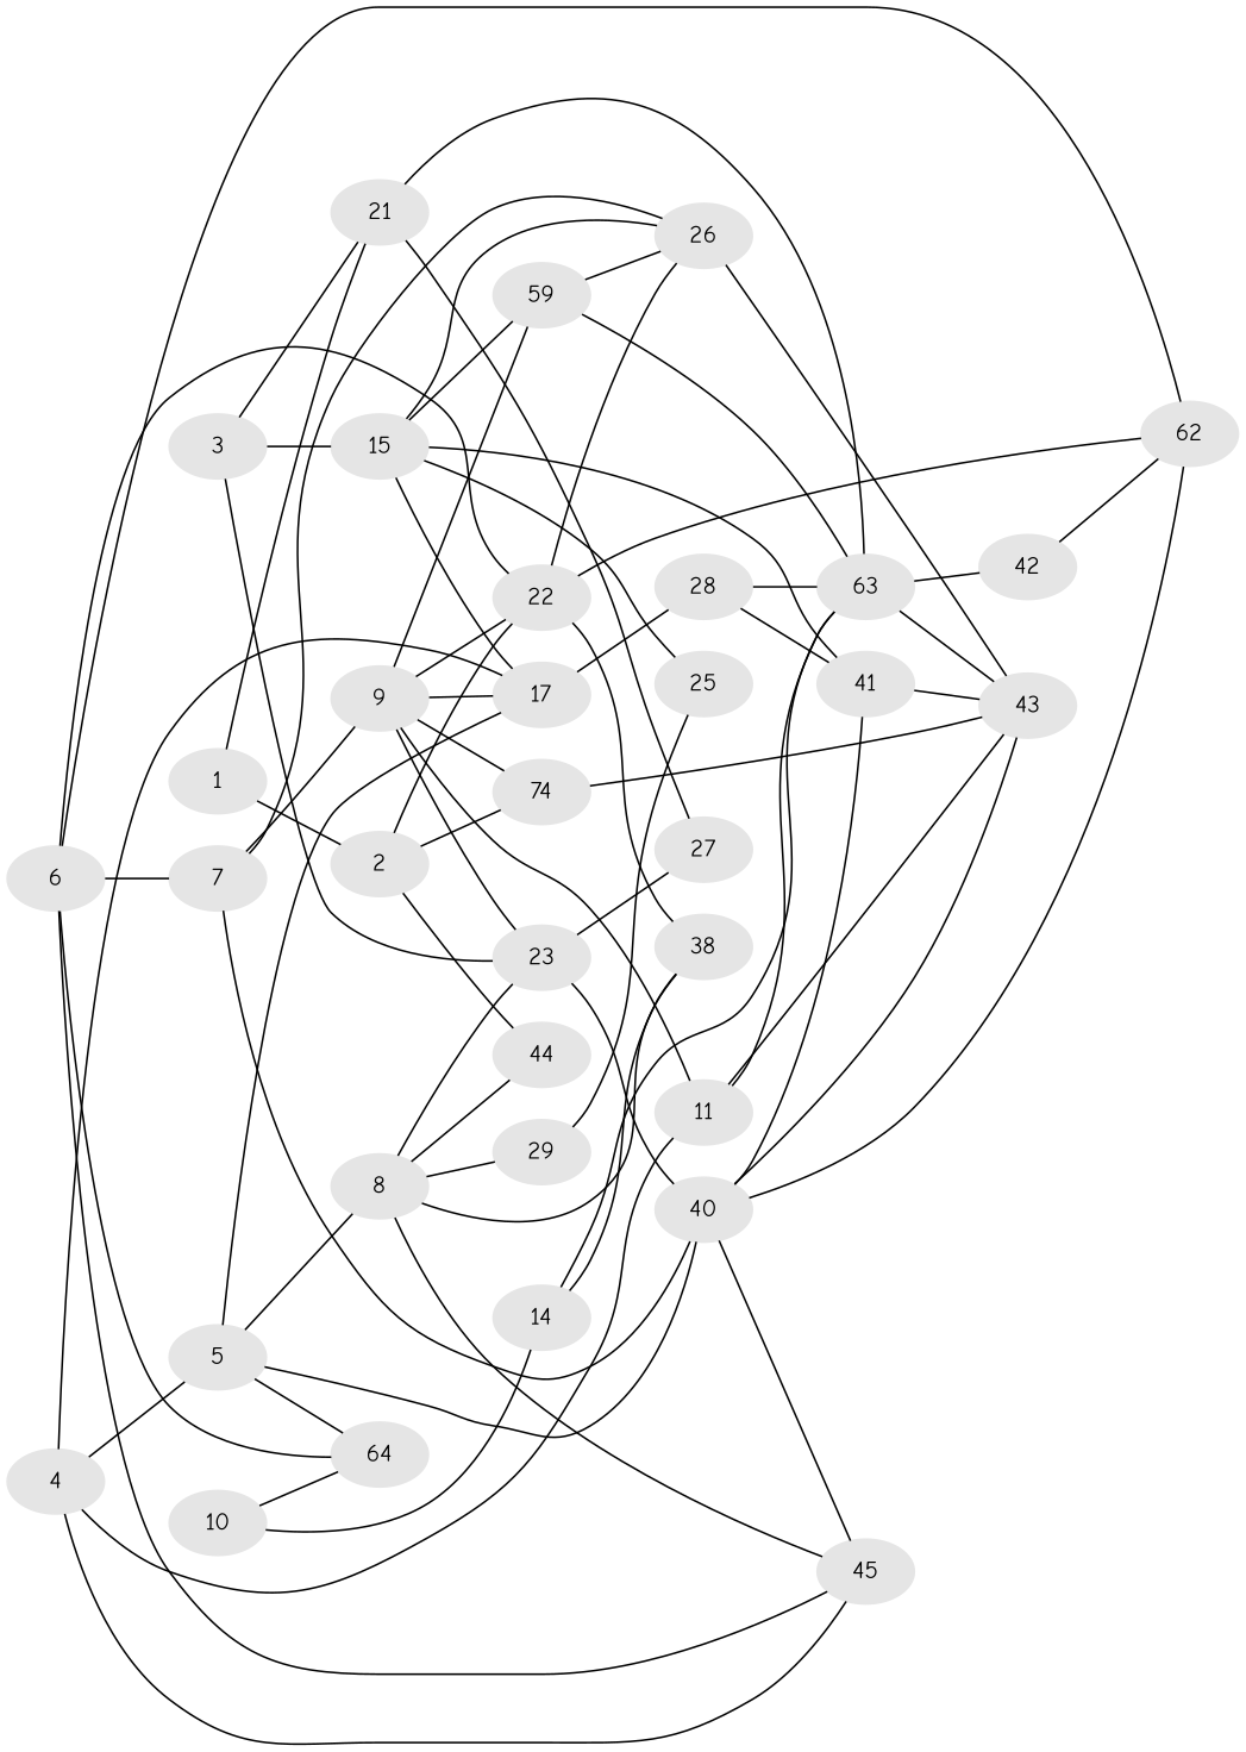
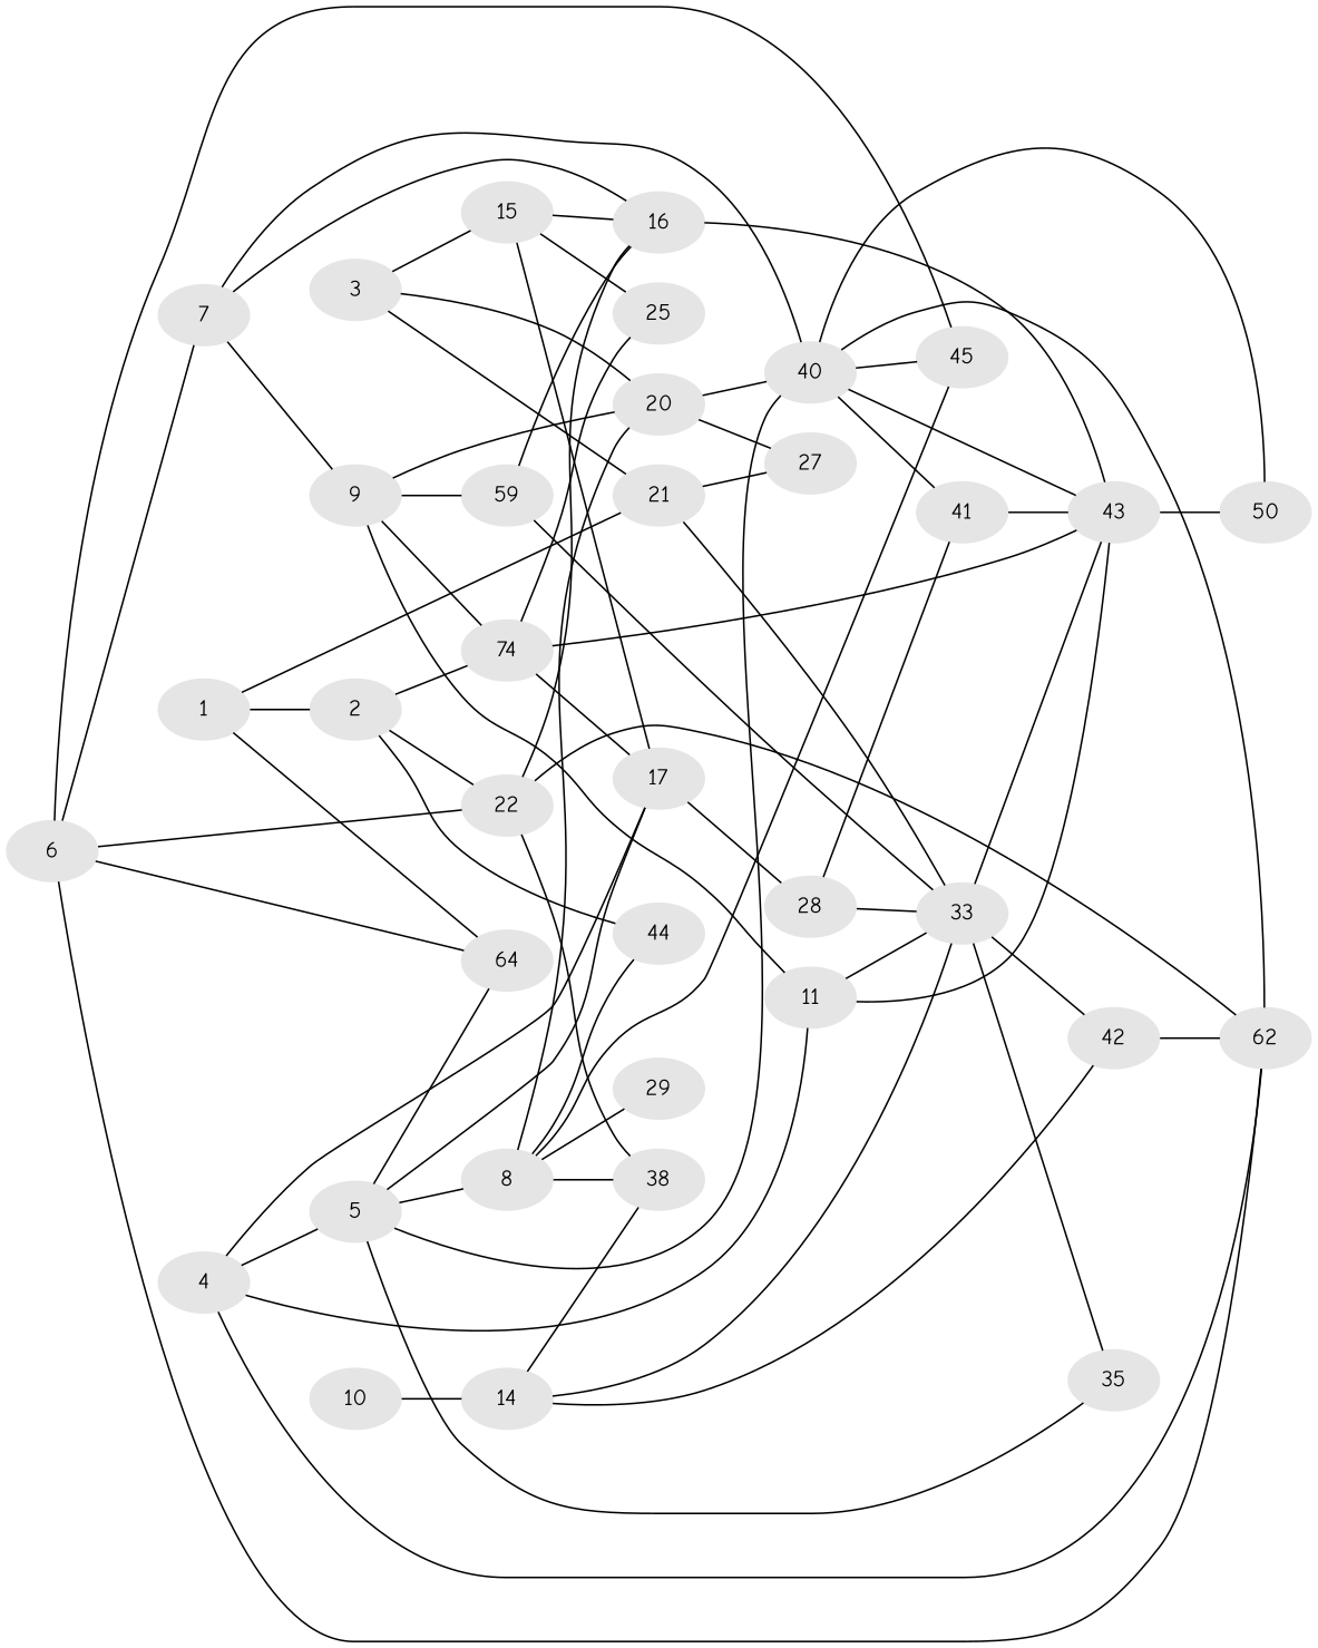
  graph {
    fontname="Comic Neue"
    rankdir=LR
    node [color=gray90 fontname="Comic Neue" style=filled]
    edge [fontname="Comic Neue"]
    1 [super="+54"]
    2 [super="+53"]
    21 [super="+36"]
    22 [super="+29"]
    n5 [label=74]
    44
-   33 [super="+37" label=63]
+   33 [super="+37"]
    27
-   20 [super="+58" label=23]
+   20 [super="+58"]
    40 [super="+46"]
    62
-   26 [super="+32"]
+   26 [super="+32" label=16]
    38
    43 [super="+51"]
    15 [super="+34"]
    41 [super="+48"]
    17 [super="+31"]
    n18 [label=59]
    25
    3
    4 [super="+49"]
    5 [super="+61"]
    11
    45
    8 [super="+18"]
+   35
    n27 [label=64]
    28 [super="+63"]
    n29 [label=29]
+   50
    6 [super="+12"]
    7 [super="+55"]
    9 [super="+52"]
    10 [super="+57"]
    14 [super="+47"]
    42 [super="+59"]
    1 -- 2 [weight=2]
    1 -- 21
    2 -- 22
    2 -- n5
    2 -- 44
    21 -- 33
    21 -- 27
    22 -- 62
    22 -- 26
    22 -- 38
    n5 -- 43
    33 -- 43
+   33 -- 35
    33 -- 42
    20 -- 27
    20 -- 40
    40 -- 62
    40 -- 43
    40 -- 41
    40 -- 45
+   40 -- 50
    26 -- 43
+   43 -- 50 [weight=2]
    15 -- 26
-   15 -- 41
    15 -- 17
-   15 -- n18
    15 -- 25
    41 -- 43
    17 -- 28
    n18 -- 33
    n18 -- 26
    3 -- 21
    3 -- 20
    3 -- 15
    4 -- 17
    4 -- 5
    4 -- 11
-   4 -- 45
+   4 -- 62
    5 -- 40
    5 -- 17
    5 -- 8
+   5 -- 35
    5 -- n27
    11 -- 33
    11 -- 43
    8 -- 44
    8 -- 20
    8 -- 38
    8 -- 45
    8 -- n29
    28 -- 33
    28 -- 41
-   n29 -- 25
+   n5 -- 25
    6 -- 22
    6 -- 62
    6 -- 45
    6 -- n27
    6 -- 7
    7 -- 40
    7 -- 26
    7 -- 9
-   9 -- 22
    9 -- n5
    9 -- 20
-   9 -- 17
+   n5 -- 17
    9 -- n18
    9 -- 11
-   10 -- n27
+   1 -- n27
    10 -- 14
    14 -- 33
    14 -- 38
+   14 -- 42
    42 -- 62
  }
